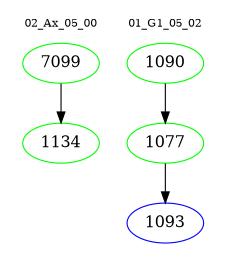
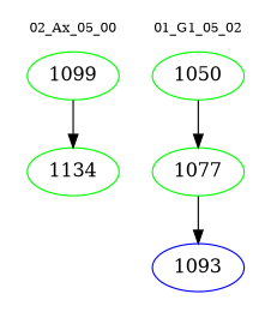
  digraph {
    node [color=green]
    edge [color=black]
-   n1 [label=7099]
+   n1 [label=1099]
    n2 [label=1134]
-   n3 [label=1090]
+   n3 [label=1050]
    n4 [label=1077]
    n5 [color=blue label=1093]
    subgraph cluster_1 {
      color=white
      fontsize=10
      label="02_Ax_05_00"
      n1
      n2
    }
    subgraph cluster_2 {
      color=white
      fontsize=10
      label="01_G1_05_02"
      n3
      n4
      n5
    }
    n1 -> n2
    n3 -> n4
    n4 -> n5
  }
